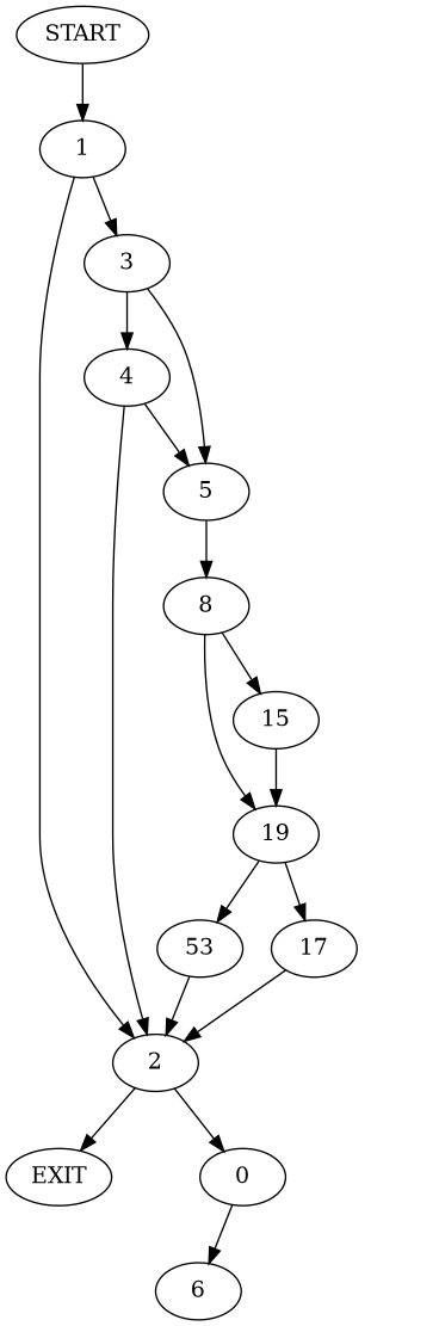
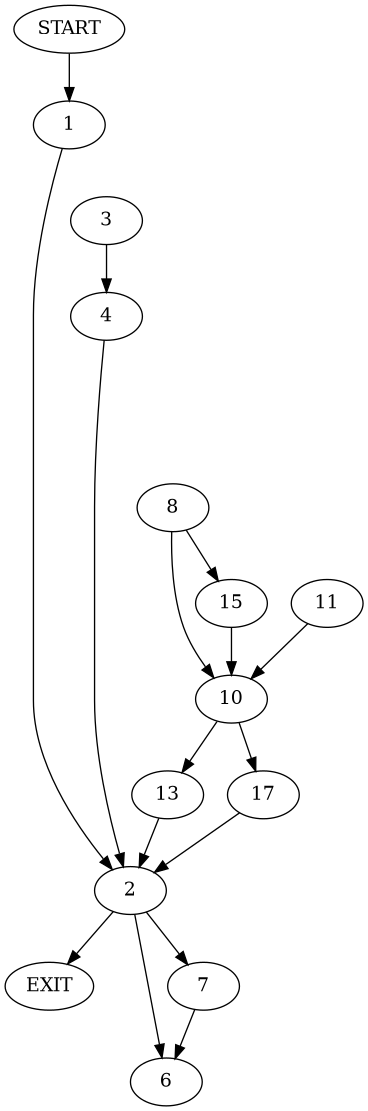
  digraph {
    n1 [label=START]
    1
    2
    3
    n5 [label=EXIT]
    6
-   7 [label=0]
+   7
    4
-   5
    8
-   10 [label=19]
+   10
    n12 [label=15]
-   13 [label=53]
+   13
    n14 [label=17]
+   11
    n1 -> 1
    1 -> 2
-   1 -> 3
    2 -> n5
+   2 -> 6
    2 -> 7
    3 -> 4
-   3 -> 5
    7 -> 6
    4 -> 2
-   4 -> 5
-   5 -> 8
    8 -> 10
    8 -> n12
    10 -> 13
    10 -> n14
    n12 -> 10
    13 -> 2
    n14 -> 2
+   11 -> 10
  }
